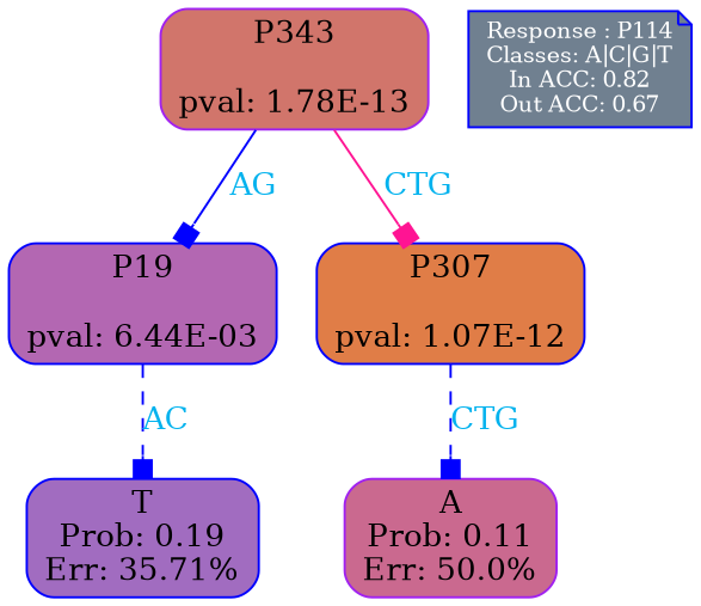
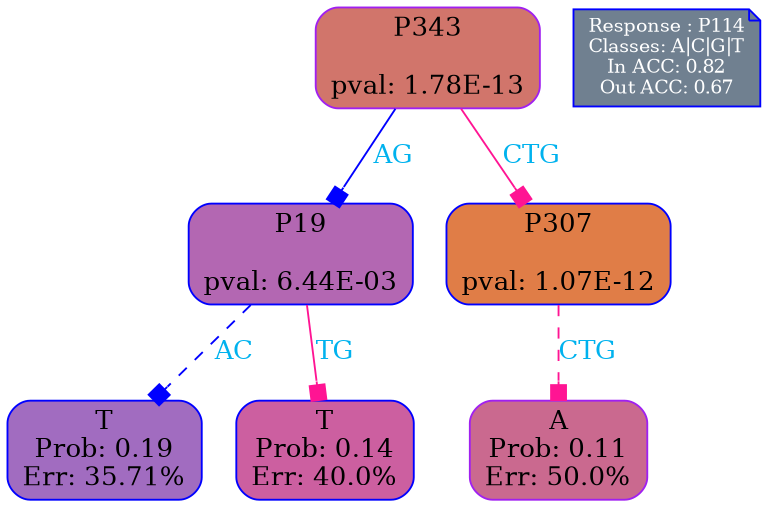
  digraph {
    fontname="DejaVu Serif"
    ranksep=equally
    splines=polylines
    node [color=blue fontname="DejaVu Serif" shape=box style="filled, rounded"]
    edge [arrowhead=box color=deeppink fontcolor=deepskyblue2 fontname="DejaVu Serif" style=solid]
    n1 [fillcolor="#a16cc0" label="T\nProb: 0.19\nErr: 35.71%"]
+   n2 [fillcolor="#cc5fa0" label="T\nProb: 0.14\nErr: 40.0%"]
    n3 [color=purple fillcolor="#ca698f" label="A\nProb: 0.11\nErr: 50.0%"]
    n4 [align=left fillcolor=slategray fontcolor=white fontsize=10 label="Response : P114\nClasses: A|C|G|T\nIn ACC: 0.82\nOut ACC: 0.67\n" shape=note style=filled]
    n5 [color=purple fillcolor="#d1756b" label="P343\n\npval: 1.78E-13"]
    n6 [fillcolor="#b367b2" label="P19\n\npval: 6.44E-03"]
    n7 [fillcolor="#e07d47" label="P307\n\npval: 1.07E-12"]
    subgraph sub_1 {
      rank=same
      n1
+     n2
      n3
    }
    subgraph sub_2 {
      rank=same
      n4
      n5
    }
    n5 -> n6 [color=blue label=AG]
    n5 -> n7 [label=CTG]
    n6 -> n1 [color=blue label=AC style=dashed]
-   n7 -> n3 [color=blue label=CTG style=dashed]
+   n6 -> n2 [label=TG]
+   n7 -> n3 [label=CTG style=dashed]
  }
